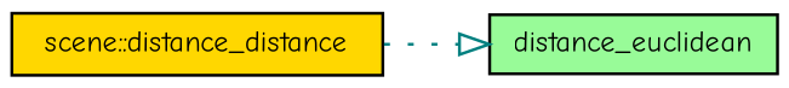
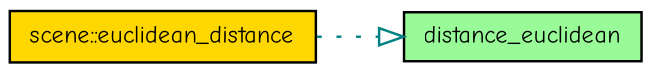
  digraph {
    rankdir=LR
    fontname="Comic Neue"
    node [color=black fontname="Comic Neue" fontsize=10 shape=record style=filled]
-   n1 [fillcolor=gold fontcolor=black height=0.2 label="scene::distance_distance" width=0.4]
+   n1 [fillcolor=gold fontcolor=black height=0.2 label="scene::euclidean_distance" width=0.4]
    n2 [fillcolor=palegreen height=0.2 label=distance_euclidean width=0.4]
    n1 -> n2 [color=teal fontname="Comic Neue" fontsize=10 labelfontname=Helvetica labelfontsize=10 style=dotted arrowhead=onormal]
  }
